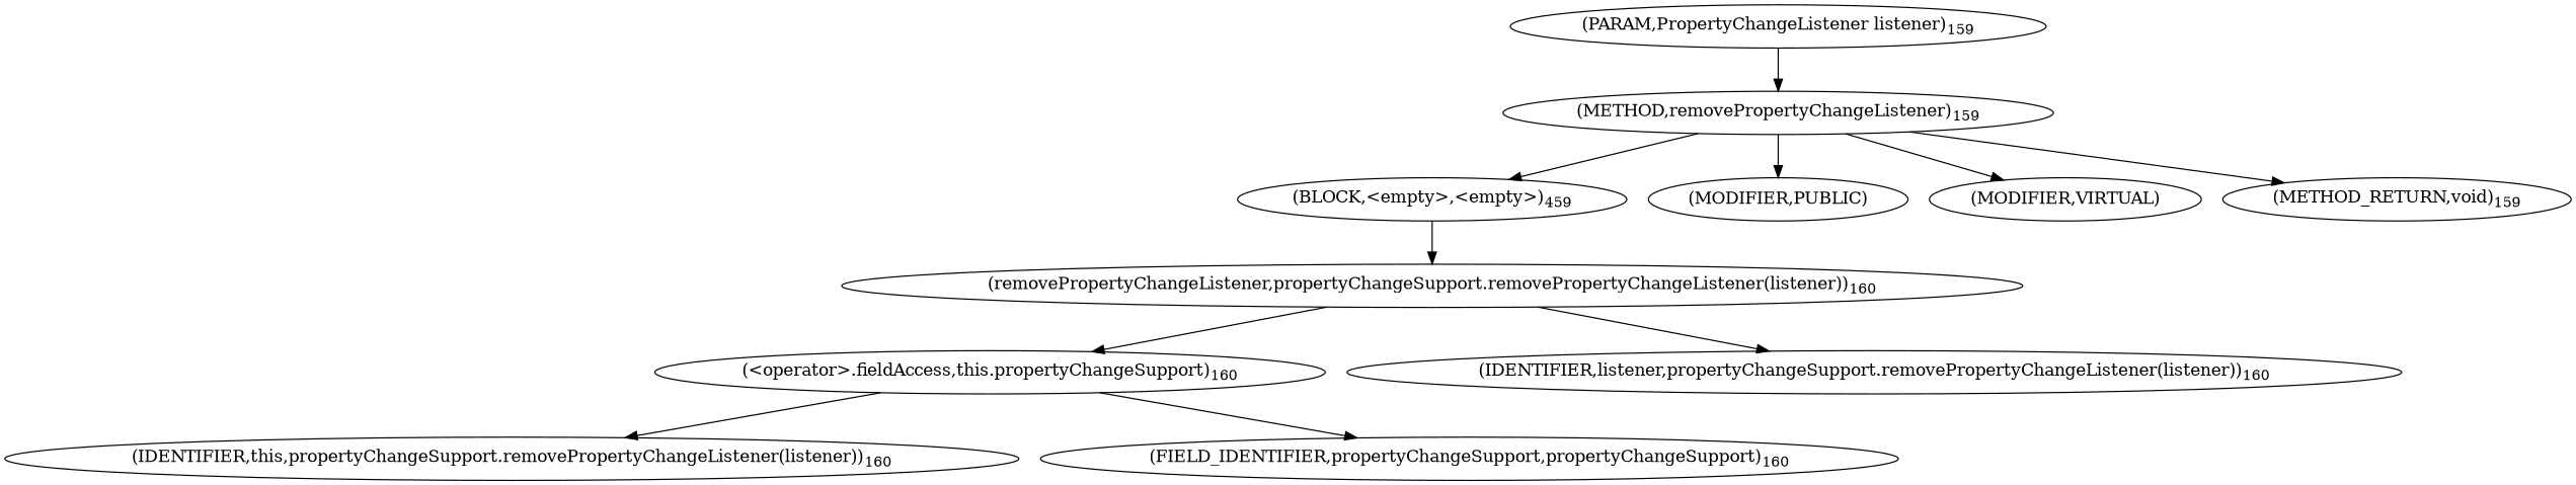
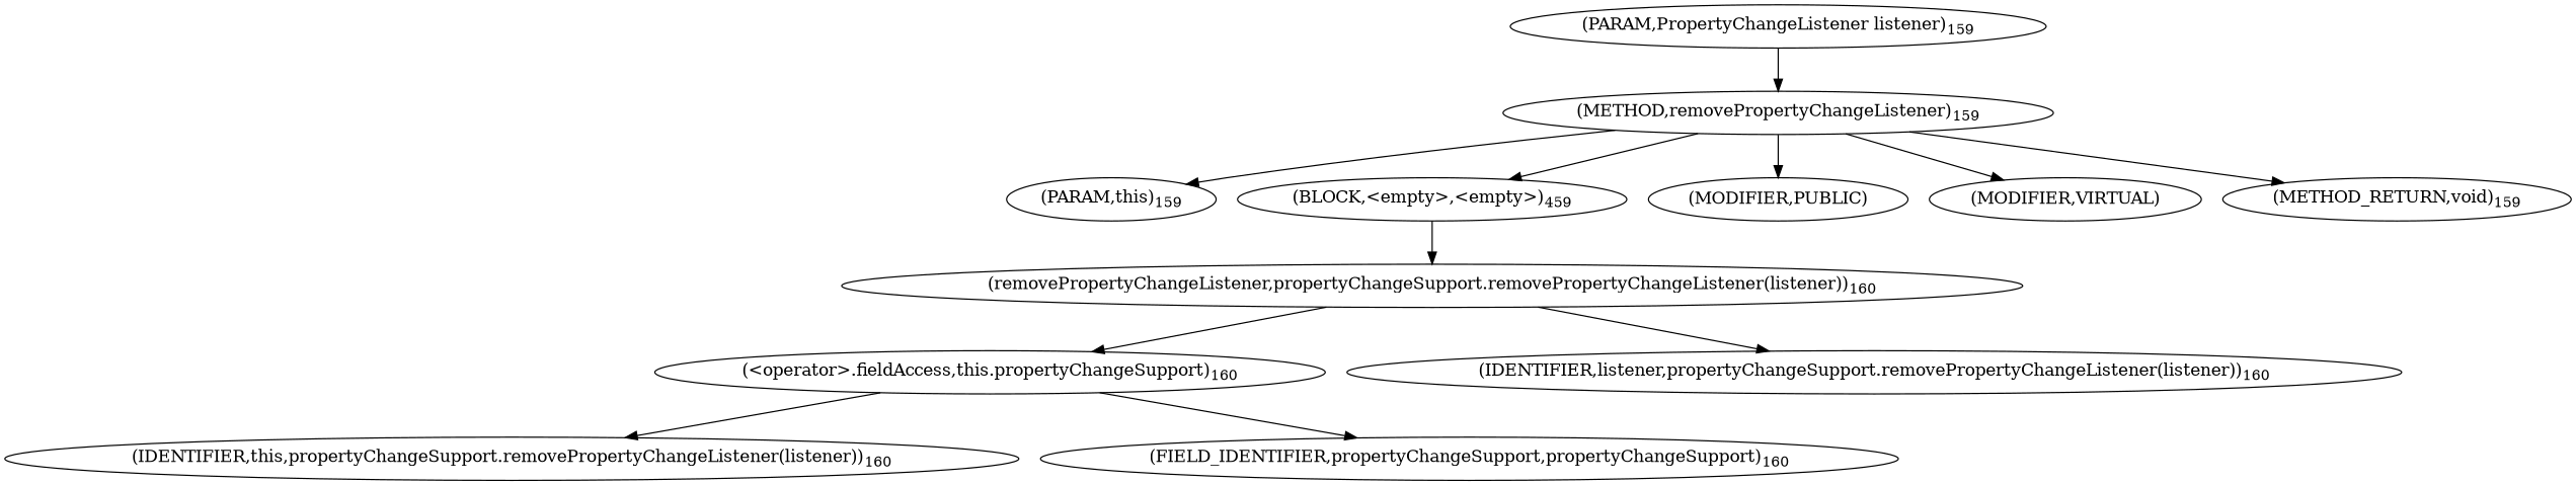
  digraph {
    n1 [label=<(METHOD,removePropertyChangeListener)<SUB>159</SUB>>]
+   n2 [label=<(PARAM,this)<SUB>159</SUB>>]
    n3 [label=<(BLOCK,&lt;empty&gt;,&lt;empty&gt;)<SUB>459</SUB>>]
    n4 [label=<(MODIFIER,PUBLIC)>]
    n5 [label=<(MODIFIER,VIRTUAL)>]
    n6 [label=<(METHOD_RETURN,void)<SUB>159</SUB>>]
    n7 [label=<(PARAM,PropertyChangeListener listener)<SUB>159</SUB>>]
    n8 [label=<(removePropertyChangeListener,propertyChangeSupport.removePropertyChangeListener(listener))<SUB>160</SUB>>]
    n9 [label=<(&lt;operator&gt;.fieldAccess,this.propertyChangeSupport)<SUB>160</SUB>>]
    n10 [label=<(IDENTIFIER,listener,propertyChangeSupport.removePropertyChangeListener(listener))<SUB>160</SUB>>]
    n11 [label=<(IDENTIFIER,this,propertyChangeSupport.removePropertyChangeListener(listener))<SUB>160</SUB>>]
    n12 [label=<(FIELD_IDENTIFIER,propertyChangeSupport,propertyChangeSupport)<SUB>160</SUB>>]
+   n1 -> n2
    n1 -> n3
    n1 -> n4
    n1 -> n5
    n1 -> n6
    n3 -> n8
    n7 -> n1
    n8 -> n9
    n8 -> n10
    n9 -> n11
    n9 -> n12
  }
